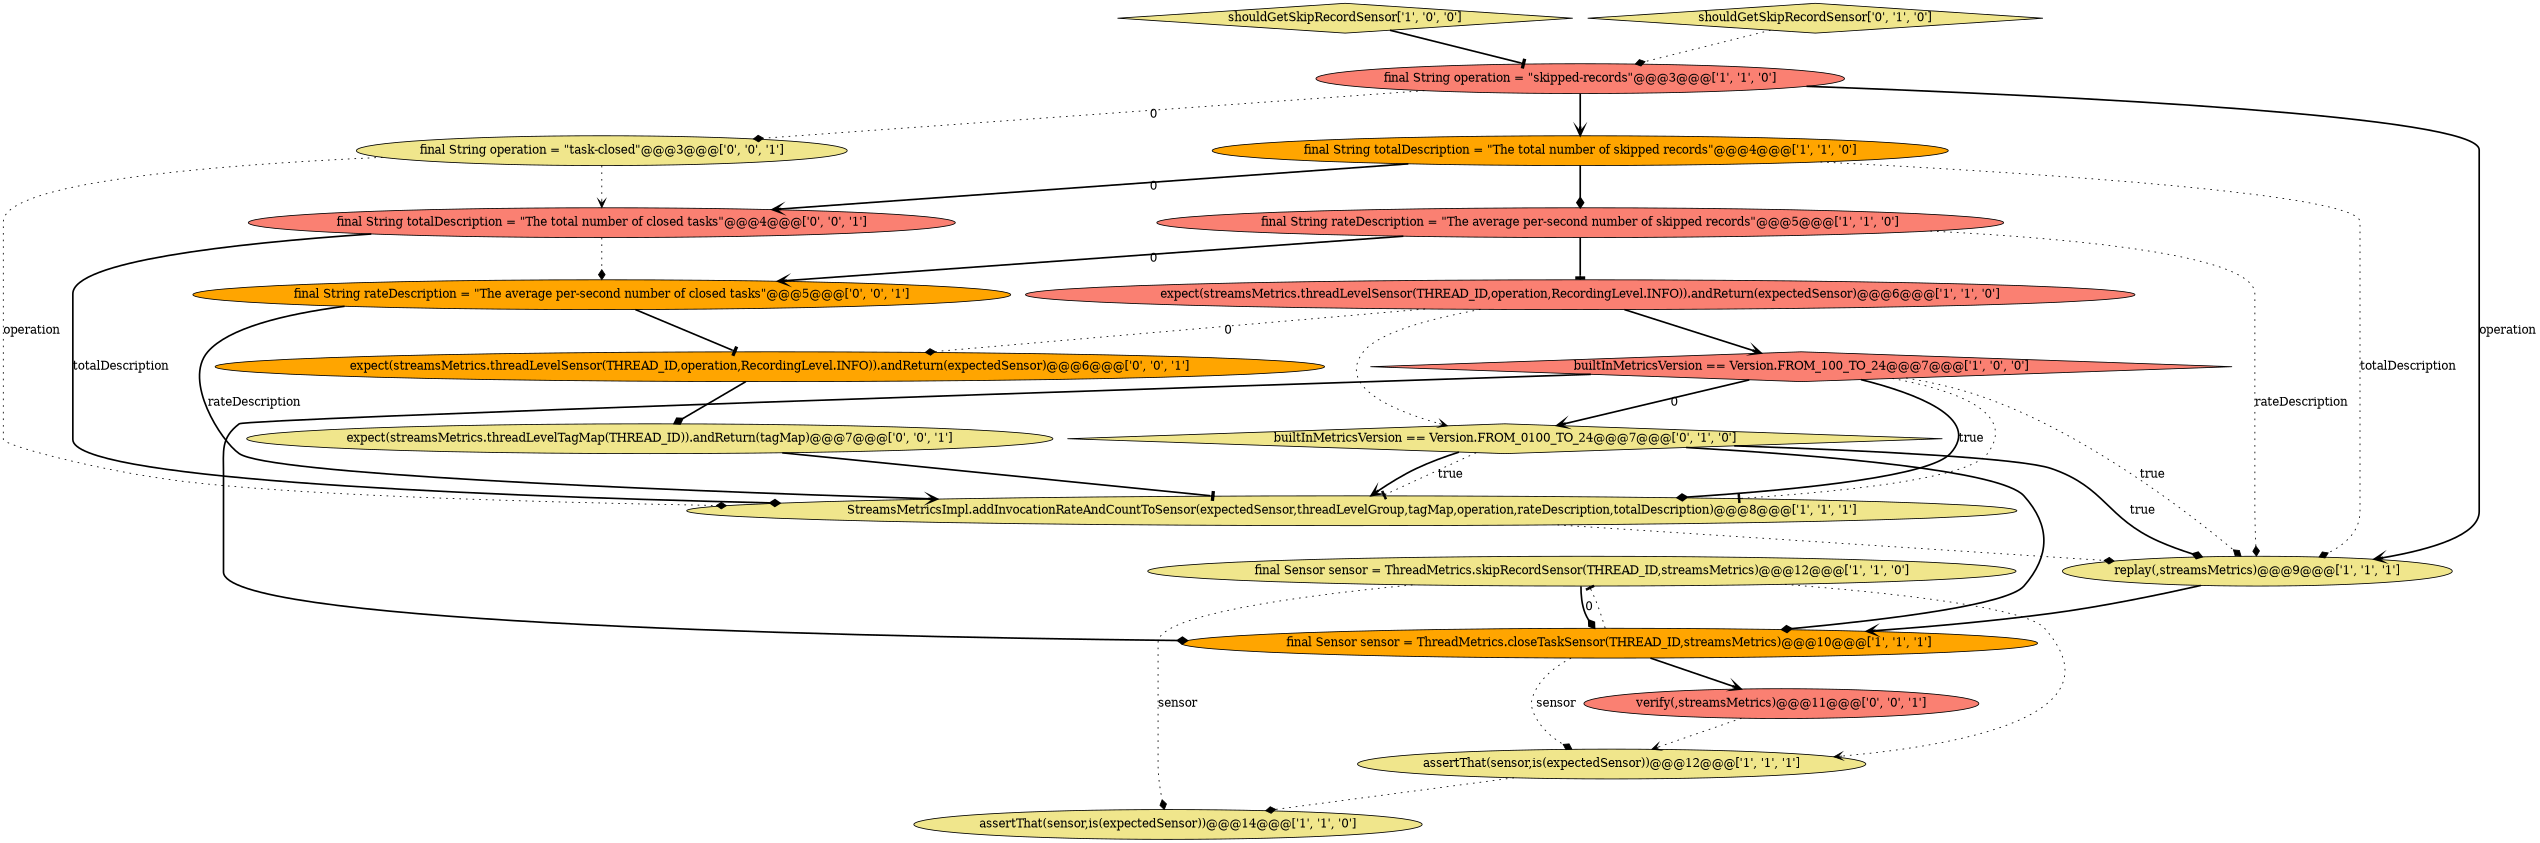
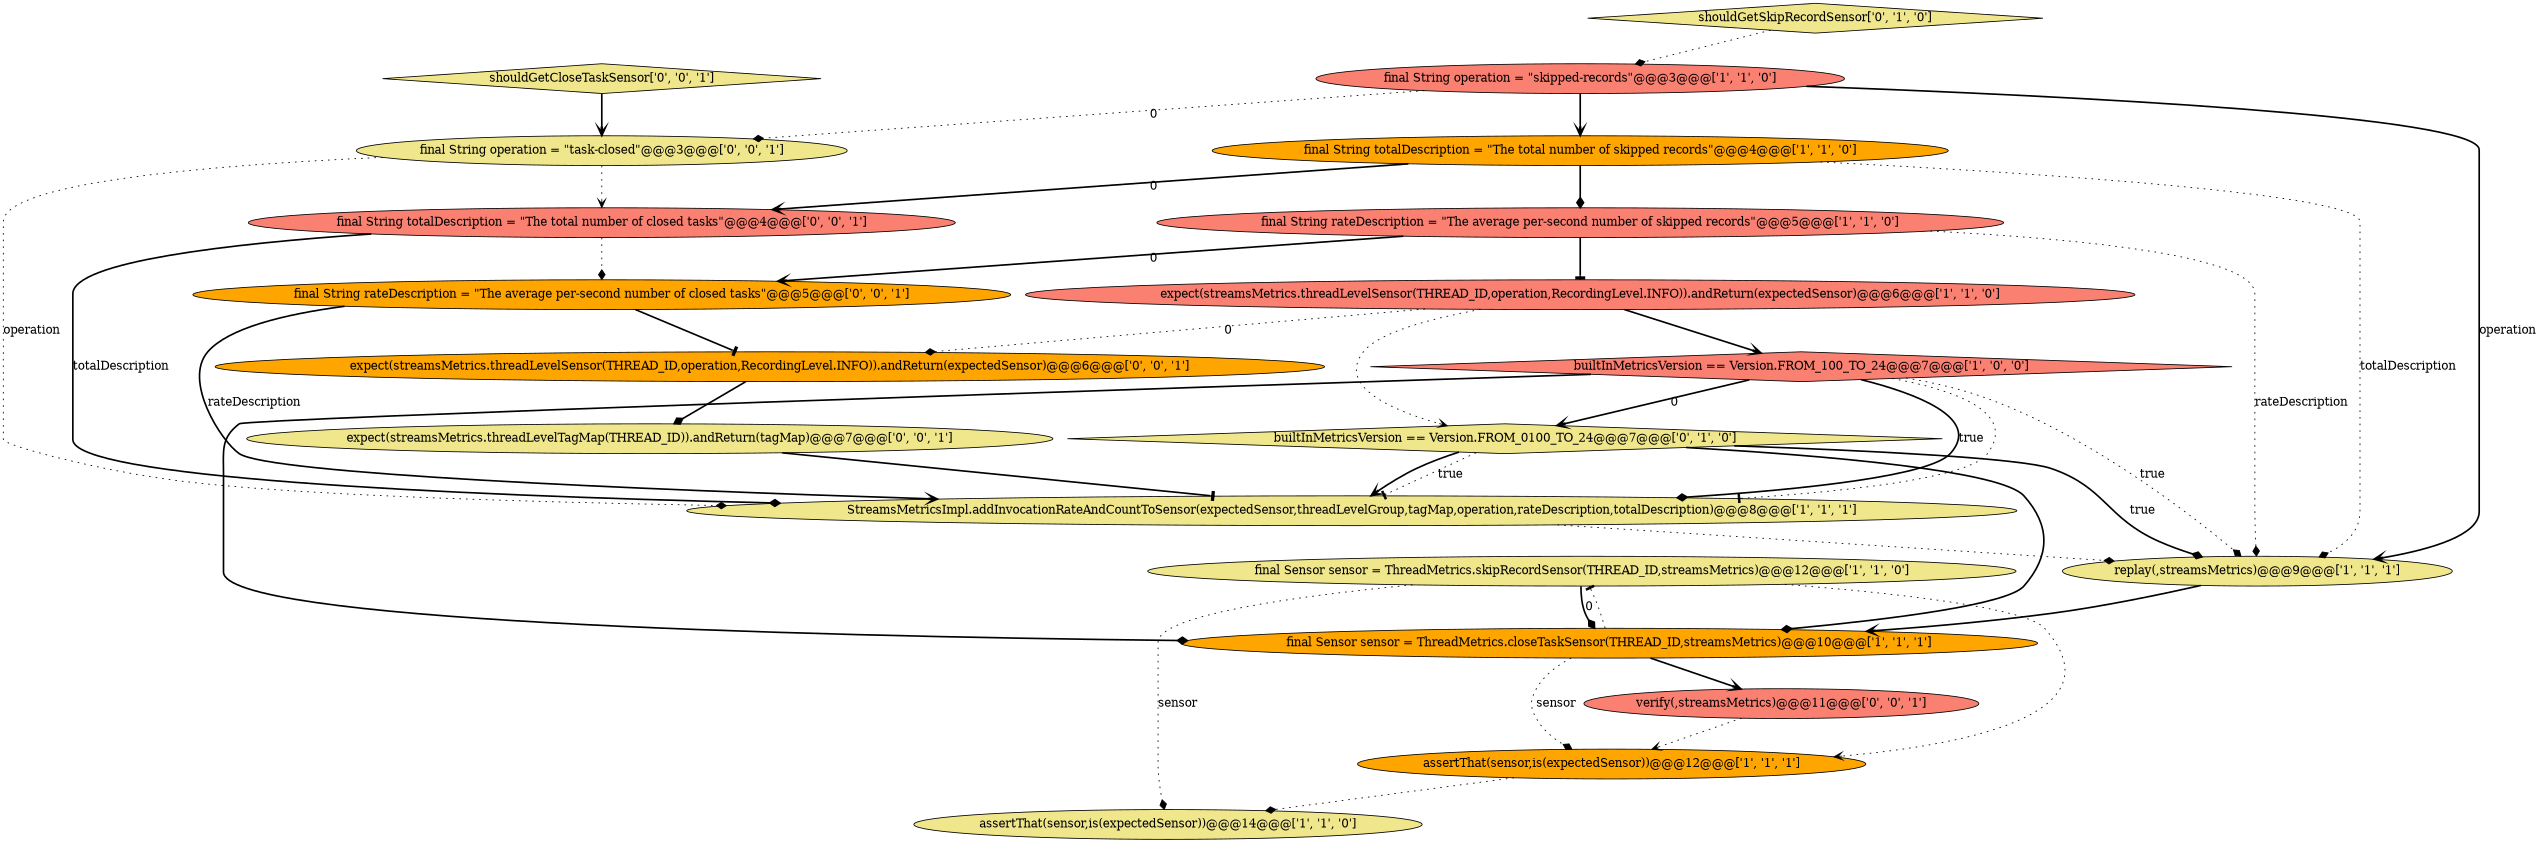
  digraph {
    node [fillcolor=khaki shape=ellipse style=filled]
    edge [arrowhead=diamond style=bold]
-   n1 [label="assertThat(sensor,is(expectedSensor))@@@12@@@['1', '1', '1']"]
+   n1 [fillcolor=orange label="assertThat(sensor,is(expectedSensor))@@@12@@@['1', '1', '1']"]
    n2 [label="assertThat(sensor,is(expectedSensor))@@@14@@@['1', '1', '0']"]
    n3 [fillcolor=salmon label="expect(streamsMetrics.threadLevelSensor(THREAD_ID,operation,RecordingLevel.INFO)).andReturn(expectedSensor)@@@6@@@['1', '1', '0']"]
    n4 [label="builtInMetricsVersion == Version.FROM_0100_TO_24@@@7@@@['0', '1', '0']" shape=diamond]
    n5 [fillcolor=salmon label="builtInMetricsVersion == Version.FROM_100_TO_24@@@7@@@['1', '0', '0']" shape=diamond]
    n6 [fillcolor=orange label="expect(streamsMetrics.threadLevelSensor(THREAD_ID,operation,RecordingLevel.INFO)).andReturn(expectedSensor)@@@6@@@['0', '0', '1']"]
    n7 [fillcolor=orange label="final Sensor sensor = ThreadMetrics.closeTaskSensor(THREAD_ID,streamsMetrics)@@@10@@@['1', '1', '1']"]
    n8 [label="StreamsMetricsImpl.addInvocationRateAndCountToSensor(expectedSensor,threadLevelGroup,tagMap,operation,rateDescription,totalDescription)@@@8@@@['1', '1', '1']"]
    n9 [label="replay(,streamsMetrics)@@@9@@@['1', '1', '1']"]
    n10 [label="expect(streamsMetrics.threadLevelTagMap(THREAD_ID)).andReturn(tagMap)@@@7@@@['0', '0', '1']"]
    n11 [label="final Sensor sensor = ThreadMetrics.skipRecordSensor(THREAD_ID,streamsMetrics)@@@12@@@['1', '1', '0']"]
    n12 [fillcolor=salmon label="verify(,streamsMetrics)@@@11@@@['0', '0', '1']"]
    n13 [label="final String operation = \"task-closed\"@@@3@@@['0', '0', '1']"]
    n14 [fillcolor=salmon label="final String totalDescription = \"The total number of closed tasks\"@@@4@@@['0', '0', '1']"]
    n15 [fillcolor=orange label="final String rateDescription = \"The average per-second number of closed tasks\"@@@5@@@['0', '0', '1']"]
-   n17 [label="shouldGetSkipRecordSensor['1', '0', '0']" shape=diamond]
+   n16 [label="shouldGetCloseTaskSensor['0', '0', '1']" shape=diamond]
    n18 [fillcolor=salmon label="final String operation = \"skipped-records\"@@@3@@@['1', '1', '0']"]
    n19 [fillcolor=orange label="final String totalDescription = \"The total number of skipped records\"@@@4@@@['1', '1', '0']"]
    n20 [fillcolor=salmon label="final String rateDescription = \"The average per-second number of skipped records\"@@@5@@@['1', '1', '0']"]
    n21 [label="shouldGetSkipRecordSensor['0', '1', '0']" shape=diamond]
    n1 -> n2 [style=dotted]
    n3 -> n4 [arrowhead=vee style=dotted]
    n3 -> n5 [arrowhead=vee]
    n3 -> n6 [label=0 style=dotted]
    n4 -> n7
    n4 -> n8 [arrowhead=tee label=true style=dotted]
    n4 -> n8 [arrowhead=vee]
    n4 -> n9 [label=true]
    n5 -> n4 [arrowhead=vee label=0]
    n5 -> n7
    n5 -> n8 [label=true]
    n5 -> n8 [arrowhead=tee style=dotted]
    n5 -> n9 [label=true style=dotted]
    n6 -> n10
    n7 -> n1 [label=sensor style=dotted]
    n7 -> n11 [arrowhead=tee style=dotted]
    n7 -> n12 [arrowhead=vee]
    n8 -> n9 [style=dotted]
    n9 -> n7 [arrowhead=vee]
    n10 -> n8 [arrowhead=tee]
    n11 -> n1 [arrowhead=vee style=dotted]
    n11 -> n2 [label=sensor style=dotted]
    n11 -> n7 [label=0]
    n12 -> n1 [arrowhead=vee style=dotted]
    n13 -> n8 [label=operation style=dotted]
    n13 -> n14 [arrowhead=vee style=dotted]
    n14 -> n8 [label=totalDescription]
    n14 -> n15 [style=dotted]
    n15 -> n6 [arrowhead=tee]
    n15 -> n8 [arrowhead=vee label=rateDescription]
-   n17 -> n18 [arrowhead=tee]
+   n16 -> n13 [arrowhead=vee]
    n18 -> n9 [arrowhead=vee label=operation]
    n18 -> n13 [label=0 style=dotted]
    n18 -> n19 [arrowhead=vee]
    n19 -> n9 [label=totalDescription style=dotted]
    n19 -> n14 [arrowhead=vee label=0]
    n19 -> n20
    n20 -> n3 [arrowhead=tee]
    n20 -> n9 [label=rateDescription style=dotted]
    n20 -> n15 [arrowhead=vee label=0]
    n21 -> n18 [style=dotted]
  }
